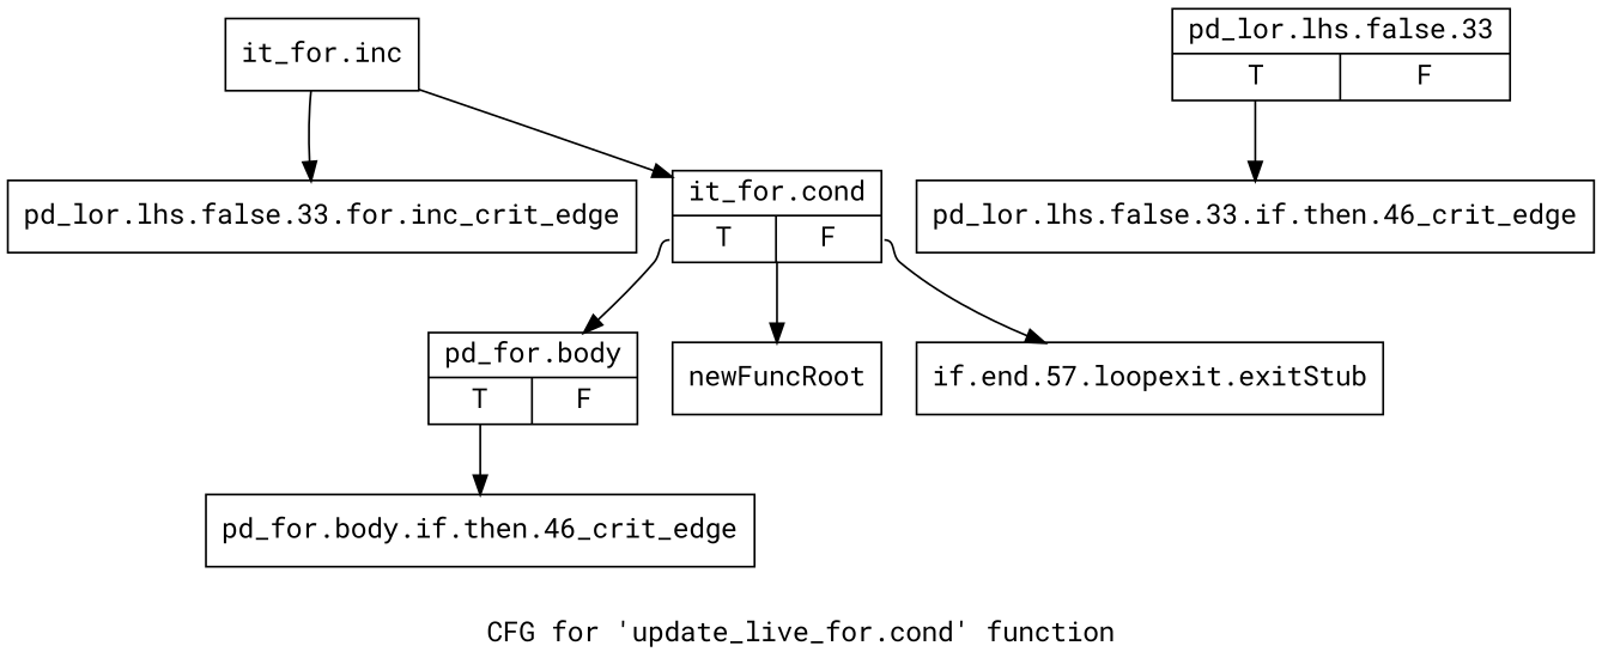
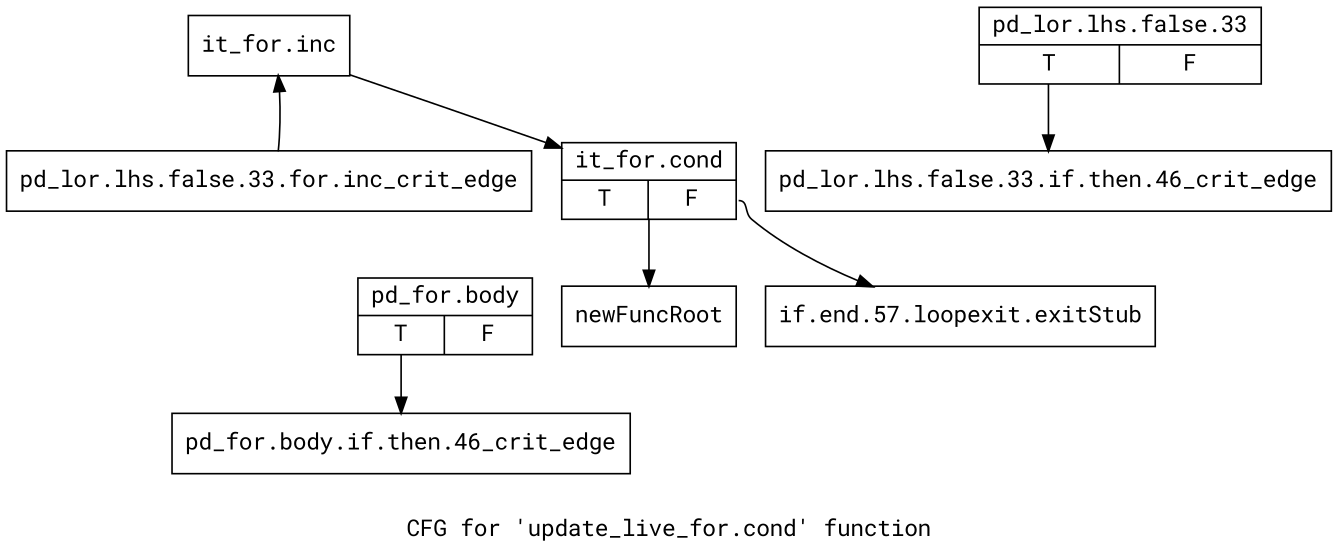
  digraph {
    fontname="Roboto Mono"
    label="CFG for 'update_live_for.cond' function"
    node [fontname="Roboto Mono" shape=record]
    edge [fontname="Roboto Mono"]
    n1 [label="{newFuncRoot}"]
    n2 [label="{it_for.cond|{<s0>T|<s1>F}}"]
    n3 [label="{if.end.57.loopexit.exitStub}"]
    n4 [label="{pd_for.body|{<s0>T|<s1>F}}"]
    n5 [label="{pd_for.body.if.then.46_crit_edge}"]
    n6 [label="{pd_lor.lhs.false.33|{<s0>T|<s1>F}}"]
    n7 [label="{pd_lor.lhs.false.33.if.then.46_crit_edge}"]
    n8 [label="{pd_lor.lhs.false.33.for.inc_crit_edge}"]
    n9 [label="{it_for.inc}"]
    n2 -> n1
    n2 -> n3 [tailport=s1]
-   n2 -> n4 [tailport=s0]
    n4 -> n5 [tailport=s0]
    n6 -> n7 [tailport=s0]
-   n9 -> n8
+   n8 -> n9
    n9 -> n2
  }
